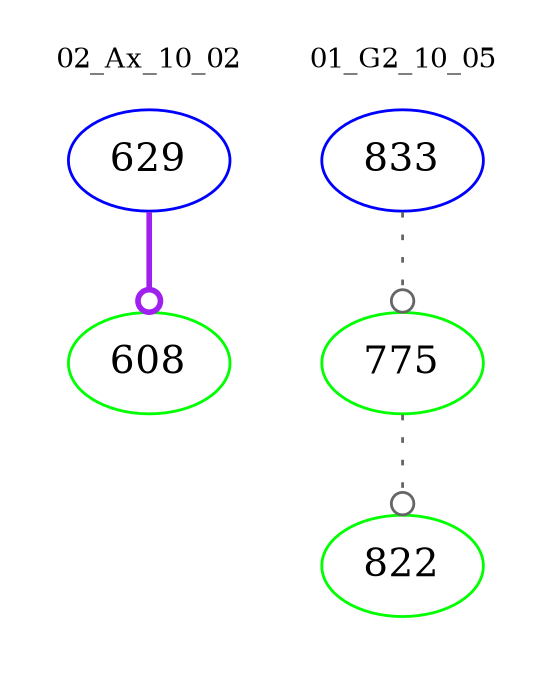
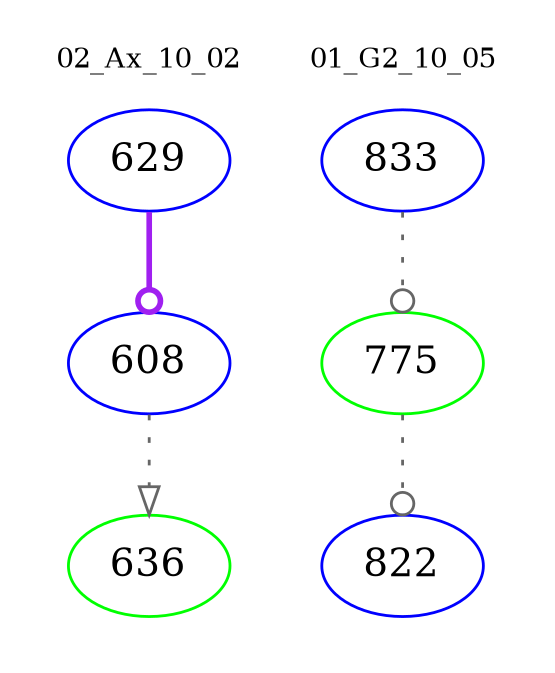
  digraph {
    node [color=green]
    edge [arrowhead=odot color=gray40 style=dotted]
    n1 [color=blue label=629]
-   n2 [label=608]
+   n2 [color=blue label=608]
+   n3 [label=636]
    n4 [color=blue label=833]
    n5 [label=775]
-   n6 [label=822]
+   n6 [color=blue label=822]
    subgraph cluster_1 {
      color=white
      fontsize=10
      label="02_Ax_10_02"
      n1
      n2
+     n3
    }
    subgraph cluster_2 {
      color=white
      fontsize=10
      label="01_G2_10_05"
      n4
      n5
      n6
    }
    n1 -> n2 [color=purple style=bold]
+   n2 -> n3 [arrowhead=onormal]
    n4 -> n5
    n5 -> n6
  }
